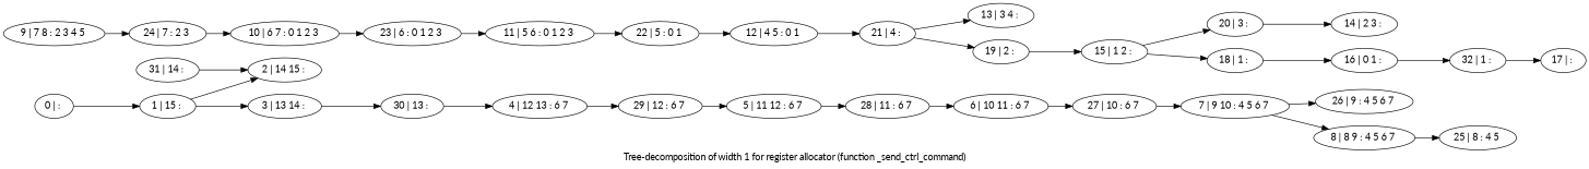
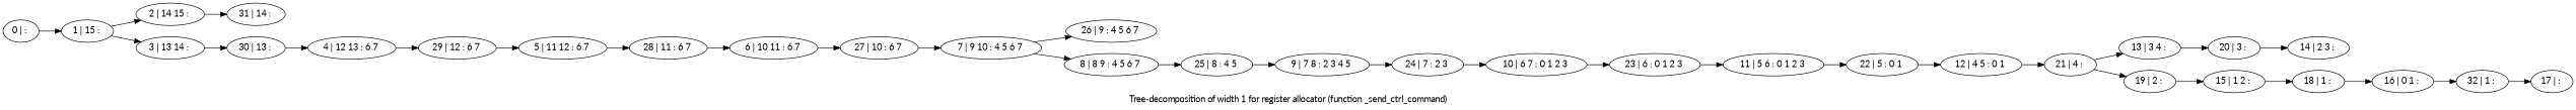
  digraph {
    fontname=Lato
    label="Tree-decomposition of width 1 for register allocator (function _send_ctrl_command)"
    rankdir=LR
    node [fontname=Lato]
    edge [fontname=Lato]
    n1 [label="0 | : "]
    n2 [label="1 | 15 : "]
    n3 [label="2 | 14 15 : "]
    n4 [label="3 | 13 14 : "]
    n5 [label="31 | 14 : "]
    n6 [label="30 | 13 : "]
    n7 [label="4 | 12 13 : 6 7 "]
    n8 [label="29 | 12 : 6 7 "]
    n9 [label="5 | 11 12 : 6 7 "]
    n10 [label="28 | 11 : 6 7 "]
    n11 [label="6 | 10 11 : 6 7 "]
    n12 [label="27 | 10 : 6 7 "]
    n13 [label="7 | 9 10 : 4 5 6 7 "]
    n14 [label="26 | 9 : 4 5 6 7 "]
    n15 [label="8 | 8 9 : 4 5 6 7 "]
    n16 [label="25 | 8 : 4 5 "]
    n17 [label="9 | 7 8 : 2 3 4 5 "]
    n18 [label="24 | 7 : 2 3 "]
    n19 [label="10 | 6 7 : 0 1 2 3 "]
    n20 [label="23 | 6 : 0 1 2 3 "]
    n21 [label="11 | 5 6 : 0 1 2 3 "]
    n22 [label="22 | 5 : 0 1 "]
    n23 [label="12 | 4 5 : 0 1 "]
    n24 [label="21 | 4 : "]
    n25 [label="13 | 3 4 : "]
    n26 [label="19 | 2 : "]
    n27 [label="20 | 3 : "]
    n28 [label="14 | 2 3 : "]
    n29 [label="15 | 1 2 : "]
    n30 [label="18 | 1 : "]
    n31 [label="16 | 0 1 : "]
    n32 [label="32 | 1 : "]
    n33 [label="17 | : "]
    n1 -> n2
    n2 -> n3
    n2 -> n4
-   n5 -> n3
+   n3 -> n5
    n4 -> n6
    n6 -> n7
    n7 -> n8
    n8 -> n9
    n9 -> n10
    n10 -> n11
    n11 -> n12
    n12 -> n13
    n13 -> n14
    n13 -> n15
    n15 -> n16
+   n16 -> n17
    n17 -> n18
    n18 -> n19
    n19 -> n20
    n20 -> n21
    n21 -> n22
    n22 -> n23
    n23 -> n24
    n24 -> n25
    n24 -> n26
-   n29 -> n27
+   n25 -> n27
    n26 -> n29
    n27 -> n28
    n29 -> n30
    n30 -> n31
    n31 -> n32
    n32 -> n33
  }
